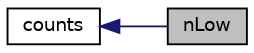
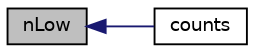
  digraph {
    rankdir=LR
    node [color=black fontname=Helvetica fontsize=10 shape=record]
    n1 [fillcolor=grey75 fontcolor=black height=0.2 label=nLow style=filled width=0.4]
    n2 [height=0.2 label=counts width=0.4]
-   n2 -> n1 [color=midnightblue dir=back fontname=Helvetica fontsize=10 labelfontname=Helvetica labelfontsize=10 style=solid]
+   n1 -> n2 [color=midnightblue dir=back fontname=Helvetica fontsize=10 labelfontname=Helvetica labelfontsize=10 style=solid]
  }
